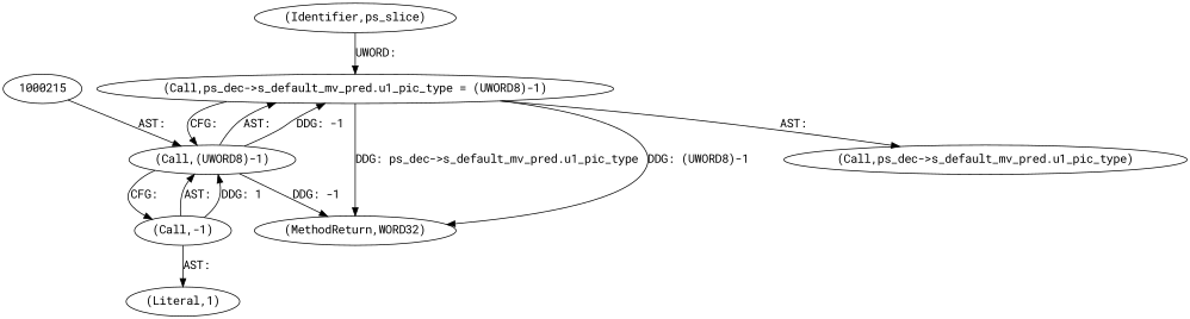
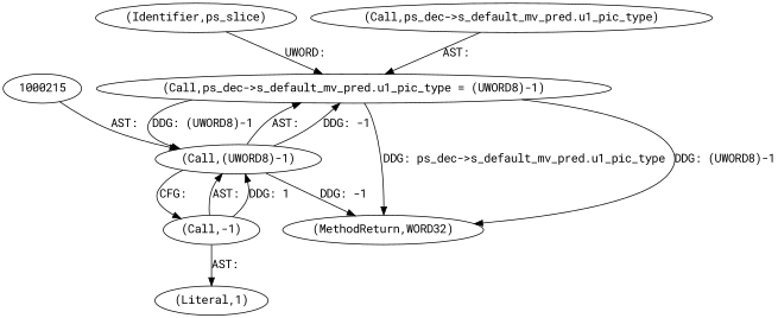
  digraph {
    fontname="Roboto Mono"
    node [fontname="Roboto Mono"]
    edge [fontname="Roboto Mono"]
    n1 [label="(Call,ps_dec->s_default_mv_pred.u1_pic_type = (UWORD8)-1)"]
    n2 [label="(Call,(UWORD8)-1)"]
    n3 [label="(MethodReturn,WORD32)"]
    n4 [label="(Call,-1)"]
    n5 [label="(Literal,1)"]
    n6 [label="(Identifier,ps_slice)"]
    n7 [label="(Call,ps_dec->s_default_mv_pred.u1_pic_type)"]
    1000215
-   n1 -> n2 [label="CFG: "]
+   n1 -> n2 [label="DDG: (UWORD8)-1"]
    n1 -> n3 [label="DDG: ps_dec->s_default_mv_pred.u1_pic_type"]
    n1 -> n3 [label="DDG: (UWORD8)-1"]
    n2 -> n1 [label="AST: "]
    n2 -> n1 [label="DDG: -1"]
    n2 -> n3 [label="DDG: -1"]
    n2 -> n4 [label="CFG: "]
    n4 -> n2 [label="AST: "]
    n4 -> n2 [label="DDG: 1"]
    n4 -> n5 [label="AST: "]
    n6 -> n1 [label="UWORD: "]
-   n1 -> n7 [label="AST: "]
+   n7 -> n1 [label="AST: "]
    1000215 -> n2 [label="AST: "]
  }
